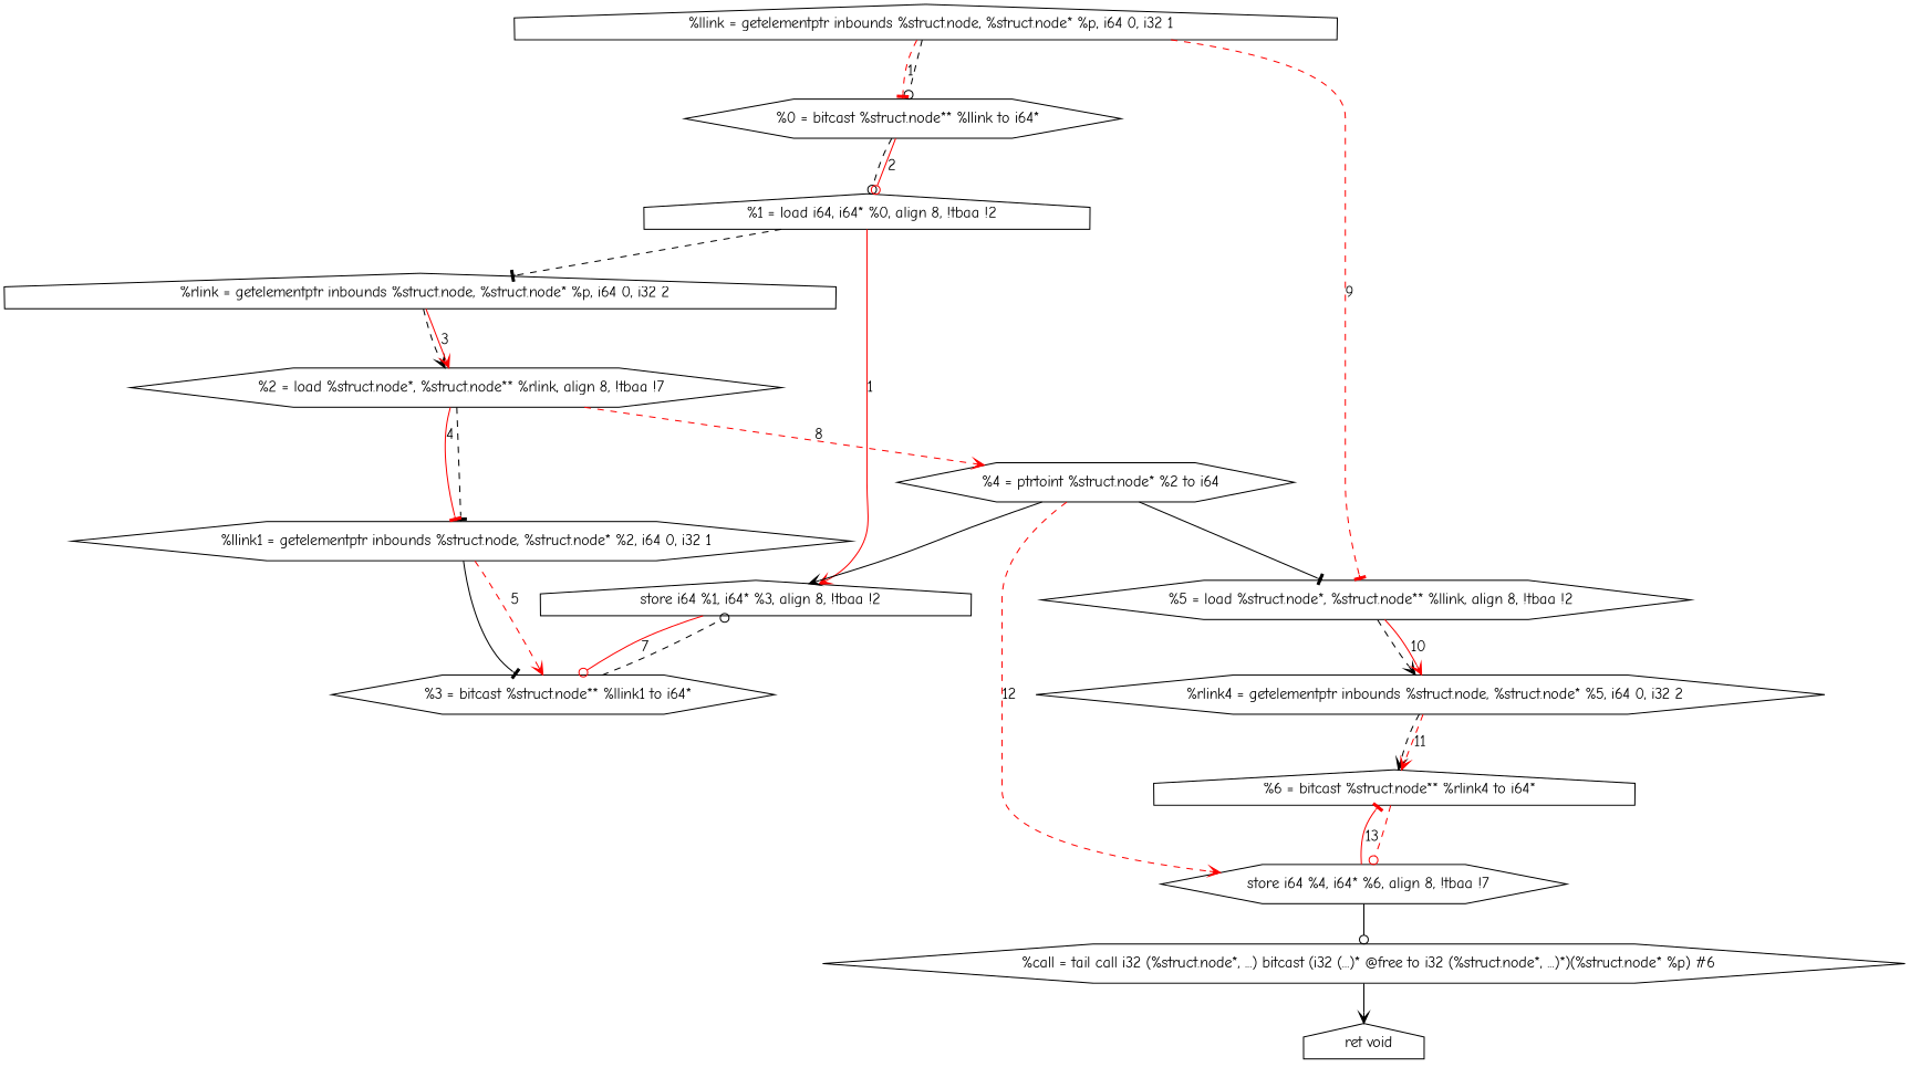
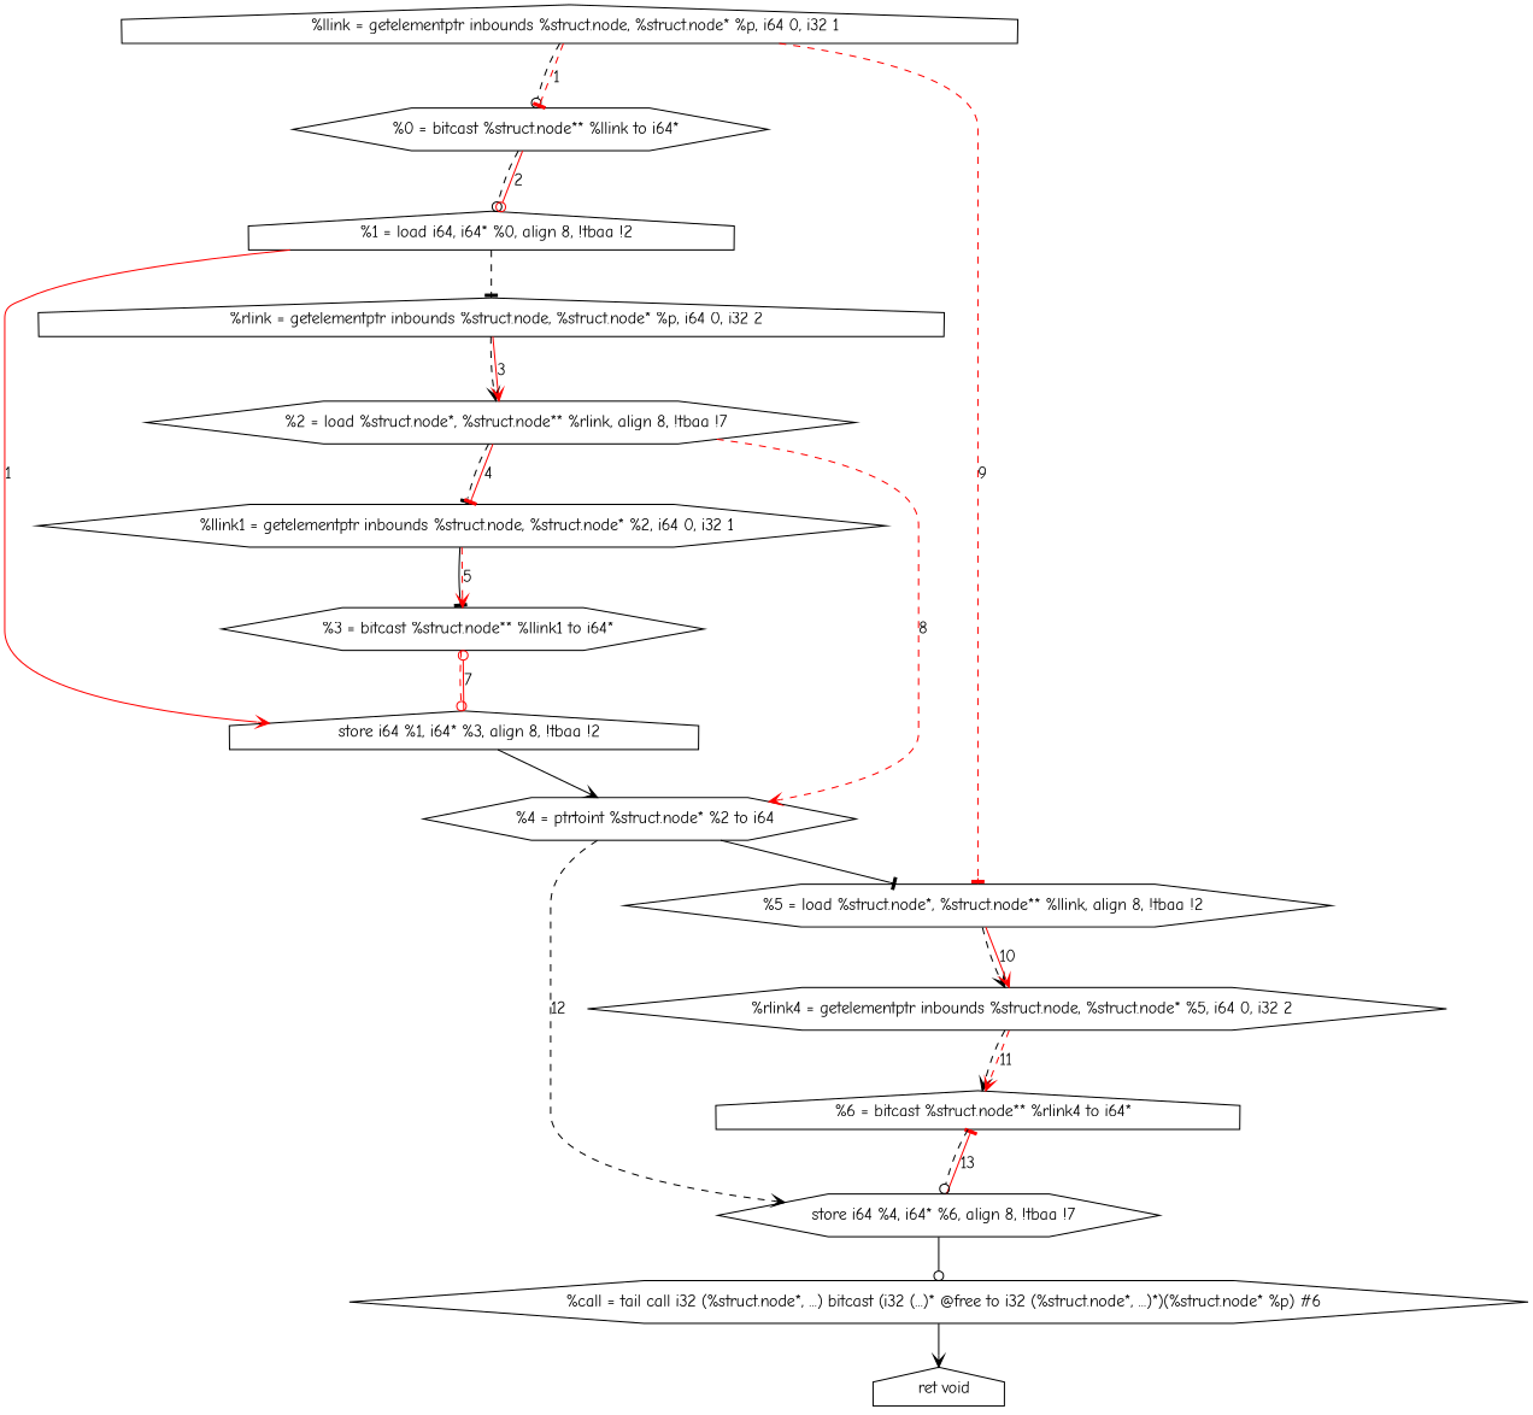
  digraph {
    fontname="Comic Neue"
    node [fontname="Comic Neue" shape=hexagon]
    edge [arrowhead=vee fontname="Comic Neue" style=dashed]
    n1 [label="  %llink = getelementptr inbounds %struct.node, %struct.node* %p, i64 0, i32 1" shape=house]
    n2 [label="  %0 = bitcast %struct.node** %llink to i64*"]
    n3 [label="  %5 = load %struct.node*, %struct.node** %llink, align 8, !tbaa !2"]
    n4 [label="  %1 = load i64, i64* %0, align 8, !tbaa !2" shape=house]
    n5 [label="  %rlink4 = getelementptr inbounds %struct.node, %struct.node* %5, i64 0, i32 2"]
    n6 [label="  %rlink = getelementptr inbounds %struct.node, %struct.node* %p, i64 0, i32 2" shape=house]
    n7 [label="  store i64 %1, i64* %3, align 8, !tbaa !2" shape=house]
    n8 [label="  %2 = load %struct.node*, %struct.node** %rlink, align 8, !tbaa !7"]
    n9 [label="  %4 = ptrtoint %struct.node* %2 to i64"]
    n10 [label="  %3 = bitcast %struct.node** %llink1 to i64*"]
    n11 [label="  %llink1 = getelementptr inbounds %struct.node, %struct.node* %2, i64 0, i32 1"]
    n12 [label="  store i64 %4, i64* %6, align 8, !tbaa !7"]
    n13 [label="  %6 = bitcast %struct.node** %rlink4 to i64*" shape=house]
    n14 [label="  %call = tail call i32 (%struct.node*, ...) bitcast (i32 (...)* @free to i32 (%struct.node*, ...)*)(%struct.node* %p) #6"]
    n15 [label="  ret void" shape=house]
    n1 -> n2 [arrowhead=odot]
    n1 -> n2 [arrowhead=tee color=red label=1]
    n1 -> n3 [arrowhead=tee color=red label=9]
    n2 -> n4 [arrowhead=odot]
    n2 -> n4 [arrowhead=odot color=red label=2 style=solid]
    n3 -> n5
    n3 -> n5 [color=red label=10 style=solid]
    n4 -> n6 [arrowhead=tee]
    n4 -> n7 [color=red label=1 style=solid]
    n5 -> n13
    n5 -> n13 [color=red label=11]
    n6 -> n8
    n6 -> n8 [color=red label=3 style=solid]
-   n9 -> n7 [style=solid]
+   n7 -> n9 [style=solid]
    n7 -> n10 [arrowhead=odot color=red label=7 style=solid]
    n8 -> n9 [color=red label=8]
    n8 -> n11 [arrowhead=tee]
    n8 -> n11 [arrowhead=tee color=red label=4 style=solid]
    n9 -> n3 [arrowhead=tee style=solid]
-   n9 -> n12 [color=red label=12]
-   n10 -> n7 [arrowhead=odot]
+   n9 -> n12 [color=black label=12]
+   n10 -> n7 [arrowhead=odot color=red]
    n11 -> n10 [arrowhead=tee style=solid]
    n11 -> n10 [color=red label=5]
    n12 -> n13 [arrowhead=tee color=red label=13 style=solid]
    n12 -> n14 [arrowhead=odot style=solid]
-   n13 -> n12 [arrowhead=odot color=red]
+   n13 -> n12 [arrowhead=odot]
    n14 -> n15 [style=solid]
  }
